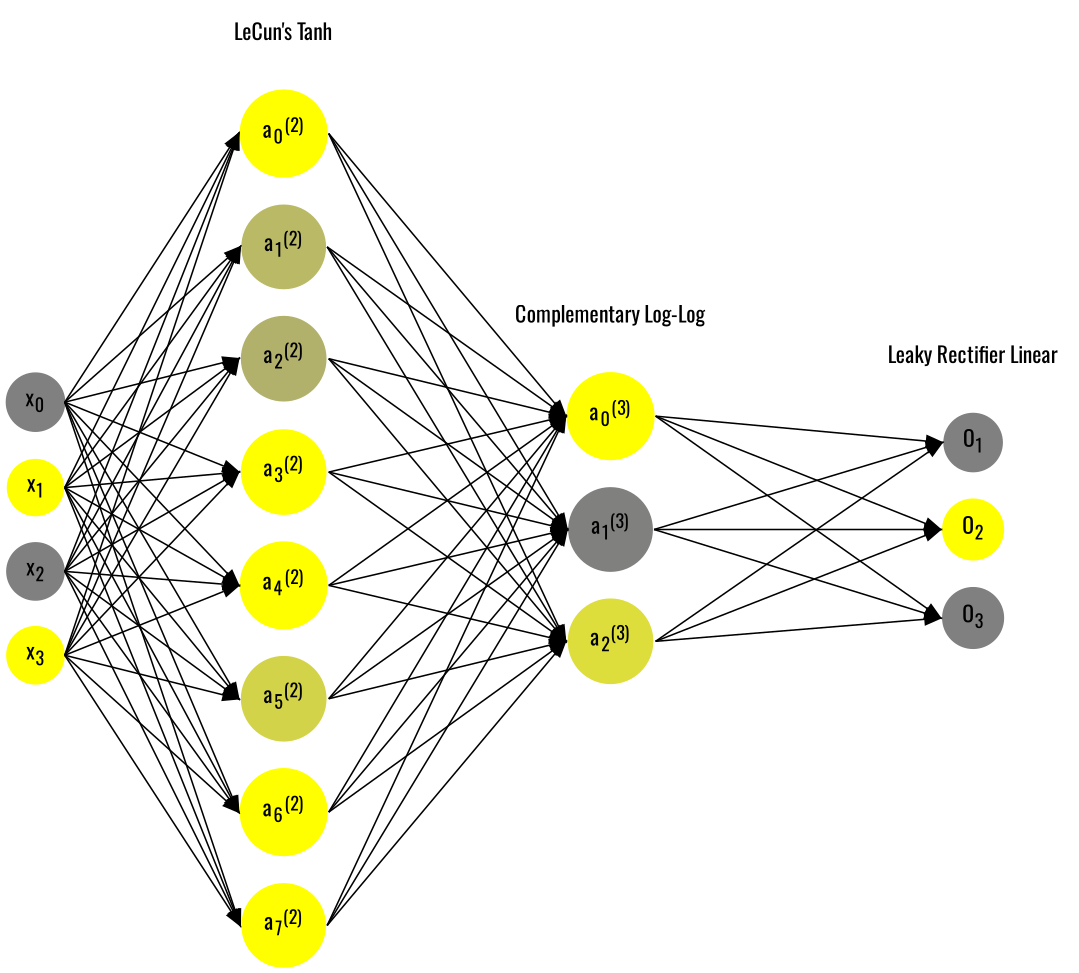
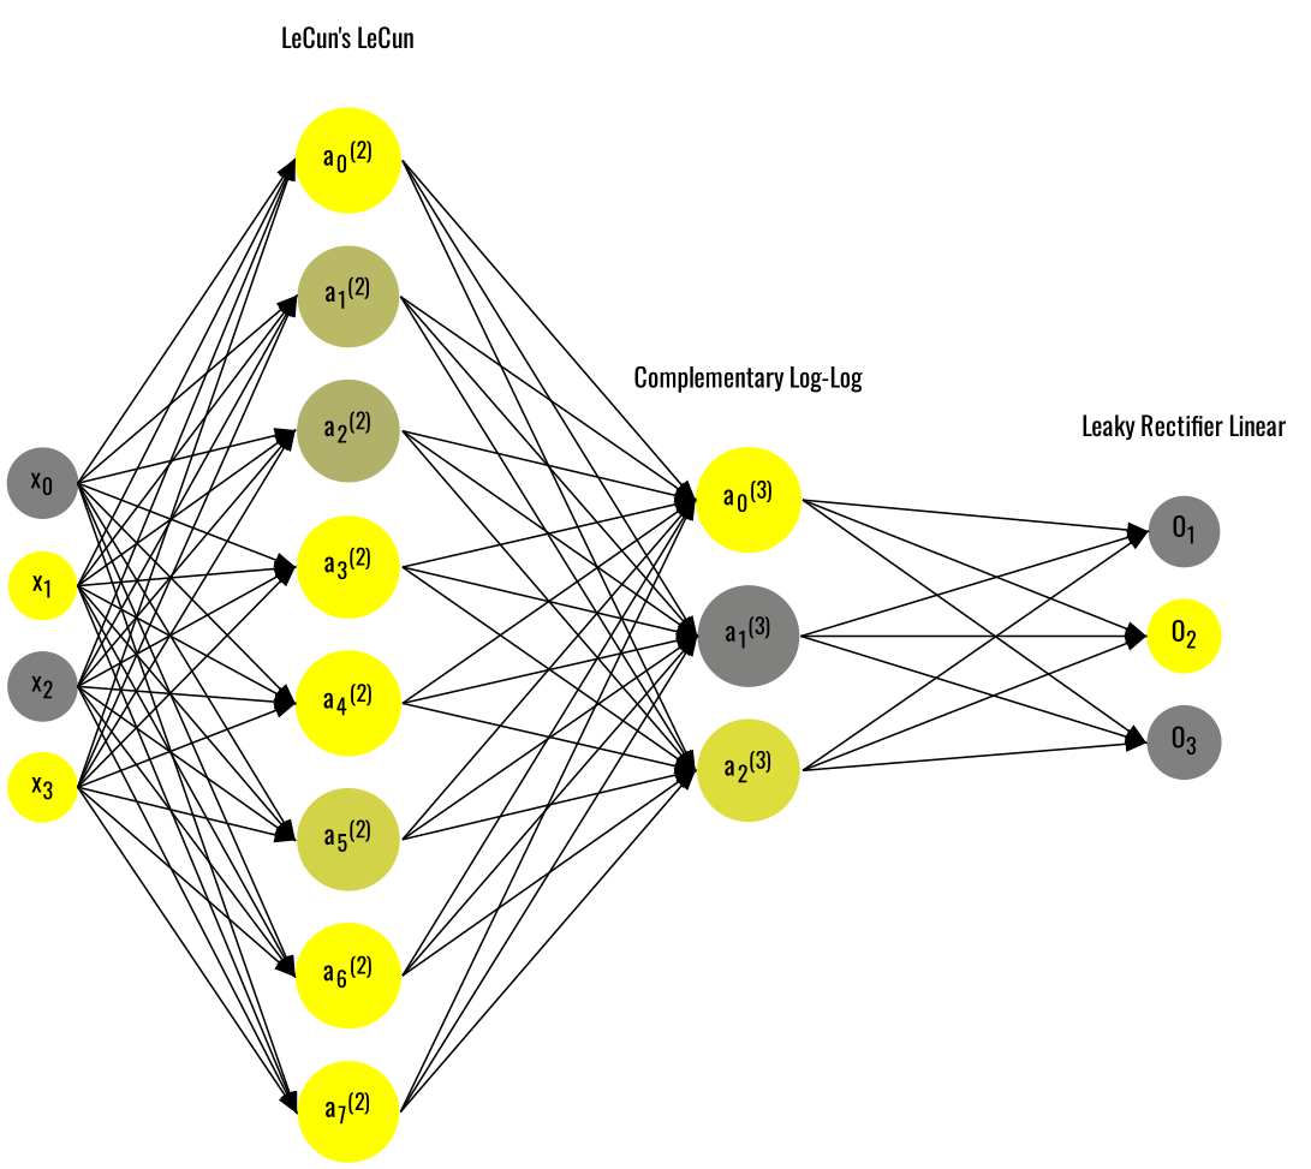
  digraph {
    rankdir=LR
    ranksep=1.4
    splines=false
    fontname=Oswald
    node [color="0.1667, 0.0, 0.5" fillcolor="0.1667, 0.0, 0.5" shape=circle style=filled fontname=Oswald]
    edge [headport=w style=solid tailport=e fontname=Oswald]
    n1 [label=<x<sub>0</sub>>]
    n2 [color="0.1667, 1.0, 1.0" fillcolor="0.1667, 1.0, 1.0" label=<x<sub>1</sub>>]
    n3 [label=<x<sub>2</sub>>]
    n4 [color="0.1667, 1.0, 1.0" fillcolor="0.1667, 1.0, 1.0" label=<x<sub>3</sub>>]
    n5 [color="0.1667, 1.200721, 1.100360" fillcolor="0.1667, 1.200721, 1.100360" label=<a<sub>0</sub><sup>(2)</sup>>]
    n6 [color="0.1667, 0.449337, 0.724669" fillcolor="0.1667, 0.449337, 0.724669" label=<a<sub>1</sub><sup>(2)</sup>>]
    n7 [color="0.1667, 0.385873, 0.692936" fillcolor="0.1667, 0.385873, 0.692936" label=<a<sub>2</sub><sup>(2)</sup>>]
    n8 [color="0.1667, 1.062261, 1.031131" fillcolor="0.1667, 1.062261, 1.031131" label=<a<sub>3</sub><sup>(2)</sup>>]
    n9 [color="0.1667, 1.312569, 1.156285" fillcolor="0.1667, 1.312569, 1.156285" label=<a<sub>4</sub><sup>(2)</sup>>]
    n10 [color="0.1667, 0.652595, 0.826298" fillcolor="0.1667, 0.652595, 0.826298" label=<a<sub>5</sub><sup>(2)</sup>>]
    n11 [color="0.1667, 1.187210, 1.093605" fillcolor="0.1667, 1.187210, 1.093605" label=<a<sub>6</sub><sup>(2)</sup>>]
    n12 [color="0.1667, 1.357630, 1.178815" fillcolor="0.1667, 1.357630, 1.178815" label=<a<sub>7</sub><sup>(2)</sup>>]
    n13 [color="0.1667, 0.999999, 1.000000" fillcolor="0.1667, 0.999999, 1.000000" label=<a<sub>0</sub><sup>(3)</sup>>]
    n14 [color="0.1667, 0.007406, 0.503703" fillcolor="0.1667, 0.007406, 0.503703" label=<a<sub>1</sub><sup>(3)</sup>>]
    n15 [color="0.1667, 0.729148, 0.864574" fillcolor="0.1667, 0.729148, 0.864574" label=<a<sub>2</sub><sup>(3)</sup>>]
    n16 [label=<O<sub>1</sub>>]
    n17 [color="0.1667, 1.0, 1.0" fillcolor="0.1667, 1.0, 1.0" label=<O<sub>2</sub>>]
    n18 [label=<O<sub>3</sub>>]
-   n19 [label="LeCun's Tanh" shape=plaintext color="" fillcolor="" style=""]
+   n19 [label="LeCun's LeCun" shape=plaintext color="" fillcolor="" style=""]
    n20 [label="Complementary Log-Log" shape=plaintext color="" fillcolor="" style=""]
    n21 [label="Leaky Rectifier Linear" shape=plaintext color="" fillcolor="" style=""]
    subgraph sub_1 {
      n1
    }
    subgraph sub_2 {
      n2
    }
    subgraph sub_3 {
      n3
    }
    subgraph sub_4 {
      n4
    }
    subgraph sub_5 {
      n5
    }
    subgraph sub_6 {
      n6
    }
    subgraph sub_7 {
      n7
    }
    subgraph sub_8 {
      n8
    }
    subgraph sub_9 {
      n9
    }
    subgraph sub_10 {
      n10
    }
    subgraph sub_11 {
      n11
    }
    subgraph sub_12 {
      n12
    }
    subgraph sub_13 {
      n13
    }
    subgraph sub_14 {
      n14
    }
    subgraph sub_15 {
      n15
    }
    subgraph sub_16 {
      n16
    }
    subgraph sub_17 {
      n17
    }
    subgraph sub_18 {
      n18
    }
    subgraph sub_19 {
      rank=same
      n1
      n2
      n3
      n4
    }
    subgraph sub_20 {
      rank=same
      n5
      n6
      n7
      n8
      n9
      n10
      n11
      n12
    }
    subgraph sub_21 {
      rank=same
      n13
      n14
      n15
    }
    subgraph sub_22 {
      rank=same
      n16
      n17
      n18
    }
    subgraph sub_23 {
      rank=same
      n5
      n19
    }
    subgraph sub_24 {
      rank=same
      n13
      n20
    }
    subgraph sub_25 {
      rank=same
      n16
      n21
    }
    n1 -> n2 [style=invis]
    n1 -> n5
    n1 -> n6
    n1 -> n7
    n1 -> n8
    n1 -> n9
    n1 -> n10
    n1 -> n11
    n1 -> n12
    n2 -> n3 [style=invis]
    n2 -> n5
    n2 -> n6
    n2 -> n7
    n2 -> n8
    n2 -> n9
    n2 -> n10
    n2 -> n11
    n2 -> n12
    n3 -> n4 [style=invis]
    n3 -> n5
    n3 -> n6
    n3 -> n7
    n3 -> n8
    n3 -> n9
    n3 -> n10
    n3 -> n11
    n3 -> n12
    n4 -> n5
    n4 -> n6
    n4 -> n7
    n4 -> n8
    n4 -> n9
    n4 -> n10
    n4 -> n11
    n4 -> n12
    n5 -> n6 [style=invis]
    n5 -> n13
    n5 -> n14
    n5 -> n15
    n6 -> n7 [style=invis]
    n6 -> n13
    n6 -> n14
    n6 -> n15
    n7 -> n8 [style=invis]
    n7 -> n13
    n7 -> n14
    n7 -> n15
    n8 -> n9 [style=invis]
    n8 -> n13
    n8 -> n14
    n8 -> n15
    n9 -> n10 [style=invis]
    n9 -> n13
    n9 -> n14
    n9 -> n15
    n10 -> n11 [style=invis]
    n10 -> n13
    n10 -> n14
    n10 -> n15
    n11 -> n12 [style=invis]
    n11 -> n13
    n11 -> n14
    n11 -> n15
    n12 -> n13
    n12 -> n14
    n12 -> n15
    n13 -> n14 [style=invis]
    n13 -> n16
    n13 -> n17
    n13 -> n18
    n14 -> n15 [style=invis]
    n14 -> n16
    n14 -> n17
    n14 -> n18
    n15 -> n16
    n15 -> n17
    n15 -> n18
    n16 -> n17 [style=invis]
    n17 -> n18 [style=invis]
    n19 -> n5 [style=invis]
    n20 -> n13 [style=invis]
    n21 -> n16 [style=invis]
  }
